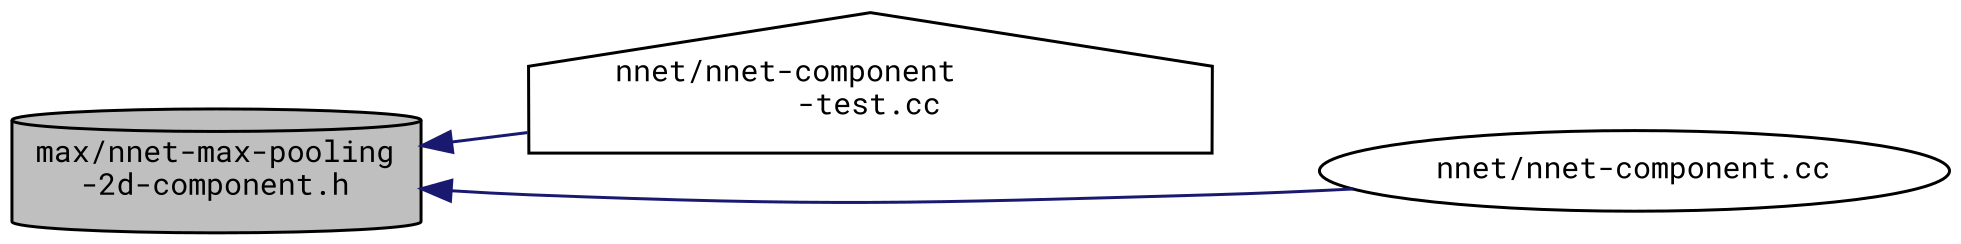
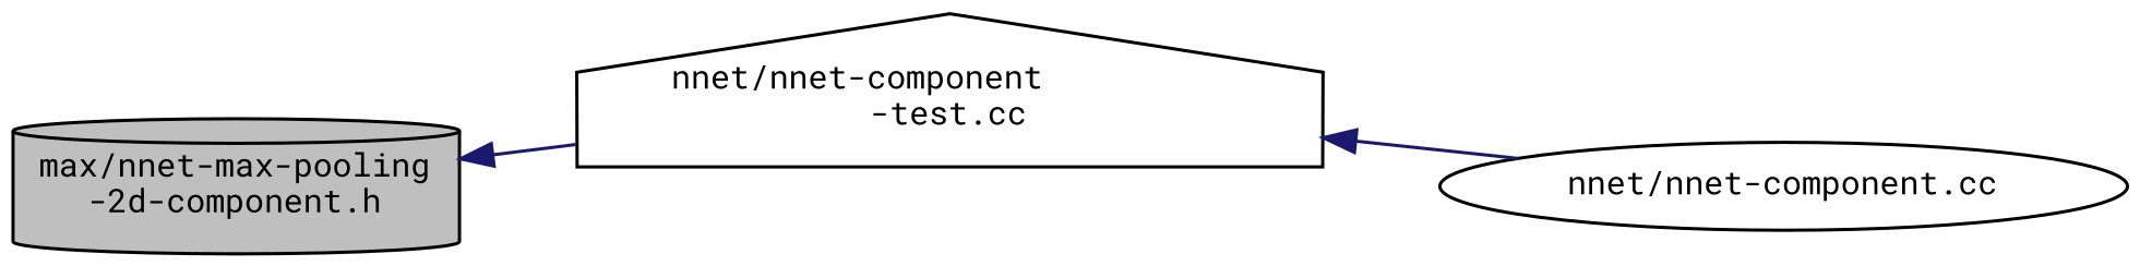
  digraph {
    fontname="Roboto Mono"
    rankdir=LR
    node [color=black fillcolor=white fontname="Roboto Mono" fontsize=10 style=filled]
    edge [color=midnightblue dir=back fontname="Roboto Mono" fontsize=10 labelfontname=Helvetica labelfontsize=10 style=solid]
    n1 [fillcolor=grey75 fontcolor=black height=0.2 label="max/nnet-max-pooling\l-2d-component.h" shape=cylinder width=0.4]
    n2 [height=0.2 label="nnet/nnet-component\l-test.cc" shape=house width=0.4]
    n3 [height=0.2 label="nnet/nnet-component.cc" shape=ellipse width=0.4]
    n1 -> n2
-   n1 -> n3
+   n2 -> n3
  }
